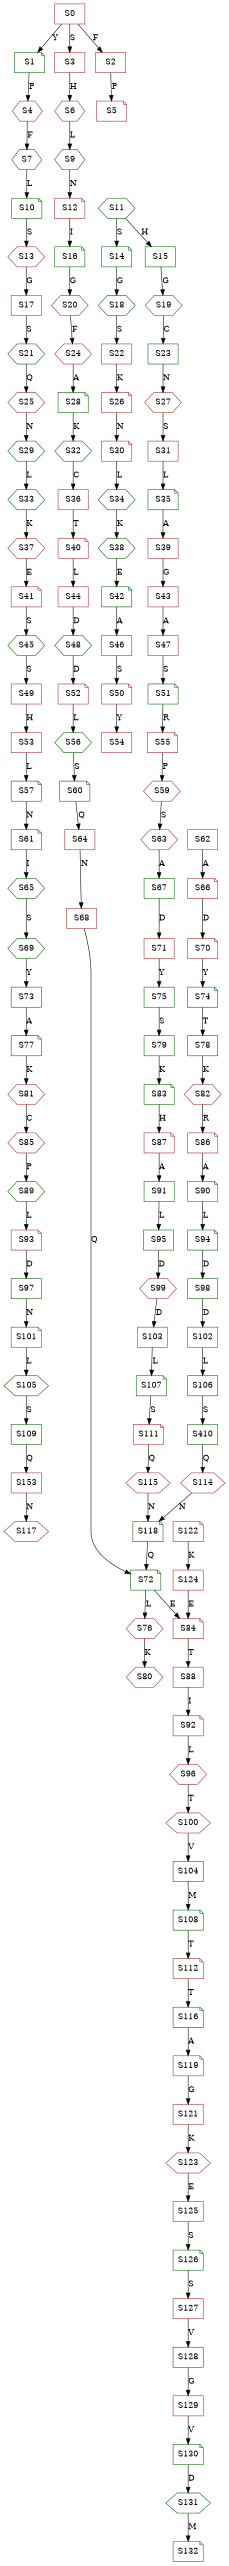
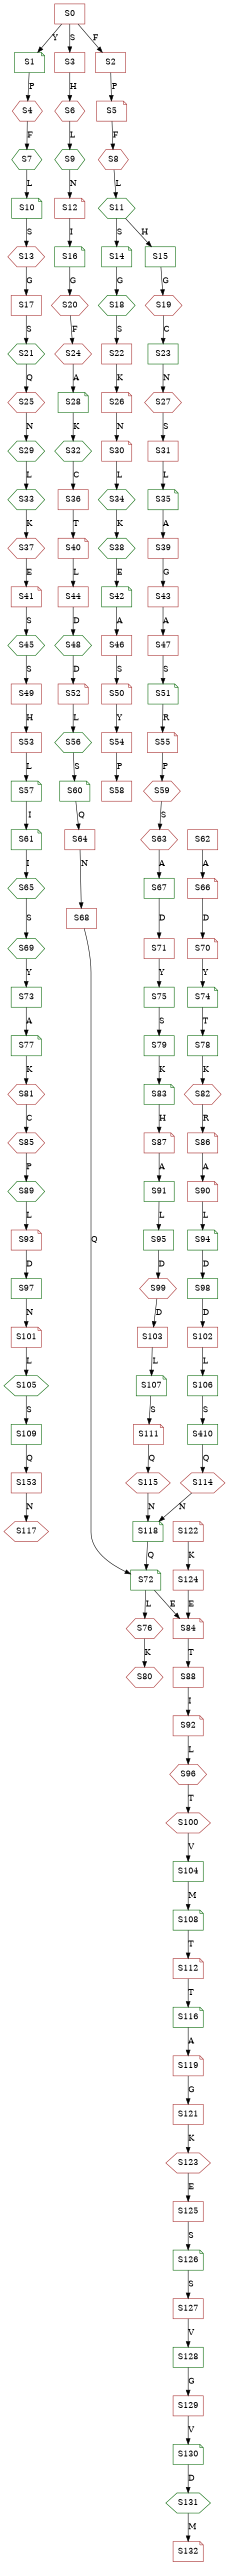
  strict digraph {
    node [color=brown shape=note]
    S1 [color=darkgreen]
    S0 [shape=box]
    S2 [shape=box]
    S3 [shape=box]
    S4 [shape=hexagon]
    S5
    S6 [shape=hexagon]
    S7 [color=darkgreen shape=hexagon]
+   S8 [shape=hexagon]
    S9 [color=darkgreen shape=hexagon]
    S10 [color=darkgreen]
    S11 [color=darkgreen shape=hexagon]
    S12
    S13 [shape=hexagon]
    S14 [color=darkgreen]
    S15 [color=darkgreen shape=box]
    S16 [color=darkgreen]
    S17 [shape=box]
    S18 [color=darkgreen shape=hexagon]
    S19 [shape=hexagon]
    S20 [shape=hexagon]
    S21 [color=darkgreen shape=hexagon]
    S22 [shape=box]
    S23 [color=darkgreen shape=box]
    S24 [shape=hexagon]
    S25 [shape=hexagon]
    S26
    S27 [shape=hexagon]
    S28 [color=darkgreen]
    S29 [color=darkgreen shape=hexagon]
    S30
    S31 [shape=box]
    S32 [color=darkgreen shape=hexagon]
    S33 [color=darkgreen shape=hexagon]
    S34 [color=darkgreen shape=hexagon]
    S35 [color=darkgreen]
    S36 [shape=box]
    S37 [shape=hexagon]
    S38 [color=darkgreen shape=hexagon]
    S39 [shape=box]
    S40
    S41
    S42 [color=darkgreen]
    S43 [shape=box]
    S44 [shape=box]
    S45 [color=darkgreen shape=hexagon]
    S46 [shape=box]
    S47 [shape=box]
    S48 [color=darkgreen shape=hexagon]
    S49 [shape=box]
    S50
    S51 [color=darkgreen]
    S52
    S53 [shape=box]
    S54 [shape=box]
    S55
    S56 [color=darkgreen shape=hexagon]
    S57 [color=darkgreen]
+   S58 [shape=box]
    S59 [shape=hexagon]
    S60 [color=darkgreen]
    S61 [color=darkgreen]
    S63 [shape=hexagon]
    S64 [shape=box]
    S65 [color=darkgreen shape=hexagon]
    S66
    S62 [shape=box]
    S67 [color=darkgreen shape=box]
    S68 [shape=box]
    S69 [color=darkgreen shape=hexagon]
    S70
    S71 [shape=box]
    S72 [color=darkgreen]
    S73 [color=darkgreen shape=box]
    S74 [color=darkgreen]
    S75 [color=darkgreen shape=box]
    S76 [shape=hexagon]
    S84
    S77 [color=darkgreen]
    S78 [color=darkgreen shape=box]
    S79 [color=darkgreen shape=box]
    S80 [shape=hexagon]
    S81 [shape=hexagon]
    S82 [shape=hexagon]
    S83 [color=darkgreen]
    S85 [shape=hexagon]
    S86
    S87
    S88 [shape=box]
    S89 [color=darkgreen shape=hexagon]
    S90
    S91 [color=darkgreen shape=box]
    S92
    S93
    S94 [color=darkgreen]
    S95 [color=darkgreen shape=box]
    S96 [shape=hexagon]
    S97 [color=darkgreen shape=box]
    S98 [color=darkgreen shape=box]
    S99 [shape=hexagon]
    S100 [shape=hexagon]
    S101
    S102 [shape=box]
    S103 [shape=box]
    S104 [color=darkgreen shape=box]
    S105 [color=darkgreen shape=hexagon]
    S106 [color=darkgreen shape=box]
    S107 [color=darkgreen]
    S108 [color=darkgreen]
    S109 [color=darkgreen shape=box]
    n111 [color=darkgreen label=S410 shape=box]
    S111
    S112
    n114 [label=S153 shape=box]
    S114 [shape=hexagon]
    S115 [shape=hexagon]
    S116 [color=darkgreen]
    S117 [shape=hexagon]
    S118 [color=darkgreen]
    S119
    S121 [shape=box]
    S123 [shape=hexagon]
    S122
    S124 [shape=box]
    S125 [shape=box]
    S126 [color=darkgreen]
    S127 [shape=box]
    S128 [color=darkgreen shape=box]
    S129 [shape=box]
    S130 [color=darkgreen]
    S131 [color=darkgreen shape=hexagon]
    S132
    S1 -> S4 [label=P]
    S0 -> S1 [label=Y]
    S0 -> S2 [label=F]
    S0 -> S3 [label=S]
    S2 -> S5 [label=P]
    S3 -> S6 [label=H]
    S4 -> S7 [label=F]
+   S5 -> S8 [label=F]
    S6 -> S9 [label=L]
    S7 -> S10 [label=L]
+   S8 -> S11 [label=L]
    S9 -> S12 [label=N]
    S10 -> S13 [label=S]
    S11 -> S14 [label=S]
    S11 -> S15 [label=H]
    S12 -> S16 [label=I]
    S13 -> S17 [label=G]
    S14 -> S18 [label=G]
    S15 -> S19 [label=G]
    S16 -> S20 [label=G]
    S17 -> S21 [label=S]
    S18 -> S22 [label=S]
    S19 -> S23 [label=C]
    S20 -> S24 [label=F]
    S21 -> S25 [label=Q]
    S22 -> S26 [label=K]
    S23 -> S27 [label=N]
    S24 -> S28 [label=A]
    S25 -> S29 [label=N]
    S26 -> S30 [label=N]
    S27 -> S31 [label=S]
    S28 -> S32 [label=K]
    S29 -> S33 [label=L]
    S30 -> S34 [label=L]
    S31 -> S35 [label=L]
    S32 -> S36 [label=C]
    S33 -> S37 [label=K]
    S34 -> S38 [label=K]
    S35 -> S39 [label=A]
    S36 -> S40 [label=T]
    S37 -> S41 [label=E]
    S38 -> S42 [label=E]
    S39 -> S43 [label=G]
    S40 -> S44 [label=L]
    S41 -> S45 [label=S]
    S42 -> S46 [label=A]
    S43 -> S47 [label=A]
    S44 -> S48 [label=D]
    S45 -> S49 [label=S]
    S46 -> S50 [label=S]
    S47 -> S51 [label=S]
    S48 -> S52 [label=D]
    S49 -> S53 [label=H]
    S50 -> S54 [label=Y]
    S51 -> S55 [label=R]
    S52 -> S56 [label=L]
    S53 -> S57 [label=L]
+   S54 -> S58 [label=P]
    S55 -> S59 [label=P]
    S56 -> S60 [label=S]
-   S57 -> S61 [label=N]
+   S57 -> S61 [label=I]
    S59 -> S63 [label=S]
    S60 -> S64 [label=Q]
    S61 -> S65 [label=I]
    S63 -> S67 [label=A]
    S64 -> S68 [label=N]
    S65 -> S69 [label=S]
    S66 -> S70 [label=D]
    S62 -> S66 [label=A]
    S67 -> S71 [label=D]
    S68 -> S72 [label=Q]
    S69 -> S73 [label=Y]
    S70 -> S74 [label=Y]
    S71 -> S75 [label=Y]
    S72 -> S76 [label=L]
    S72 -> S84 [label=E]
    S73 -> S77 [label=A]
    S74 -> S78 [label=T]
    S75 -> S79 [label=S]
    S76 -> S80 [label=K]
    S84 -> S88 [label=T]
    S77 -> S81 [label=K]
    S78 -> S82 [label=K]
    S79 -> S83 [label=K]
    S81 -> S85 [label=C]
    S82 -> S86 [label=R]
    S83 -> S87 [label=H]
    S85 -> S89 [label=P]
    S86 -> S90 [label=A]
    S87 -> S91 [label=A]
    S88 -> S92 [label=I]
    S89 -> S93 [label=L]
    S90 -> S94 [label=L]
    S91 -> S95 [label=L]
    S92 -> S96 [label=L]
    S93 -> S97 [label=D]
    S94 -> S98 [label=D]
    S95 -> S99 [label=D]
    S96 -> S100 [label=T]
    S97 -> S101 [label=N]
    S98 -> S102 [label=D]
    S99 -> S103 [label=D]
    S100 -> S104 [label=V]
    S101 -> S105 [label=L]
    S102 -> S106 [label=L]
    S103 -> S107 [label=L]
    S104 -> S108 [label=M]
    S105 -> S109 [label=S]
    S106 -> n111 [label=S]
    S107 -> S111 [label=S]
    S108 -> S112 [label=T]
    S109 -> n114 [label=Q]
    n111 -> S114 [label=Q]
    S111 -> S115 [label=Q]
    S112 -> S116 [label=T]
    n114 -> S117 [label=N]
    S114 -> S118 [label=N]
    S115 -> S118 [label=N]
    S116 -> S119 [label=A]
    S118 -> S72 [label=Q]
    S119 -> S121 [label=G]
    S121 -> S123 [label=K]
    S123 -> S125 [label=E]
    S122 -> S124 [label=K]
    S124 -> S84 [label=E]
    S125 -> S126 [label=S]
    S126 -> S127 [label=S]
    S127 -> S128 [label=V]
    S128 -> S129 [label=G]
    S129 -> S130 [label=V]
    S130 -> S131 [label=D]
    S131 -> S132 [label=M]
  }
